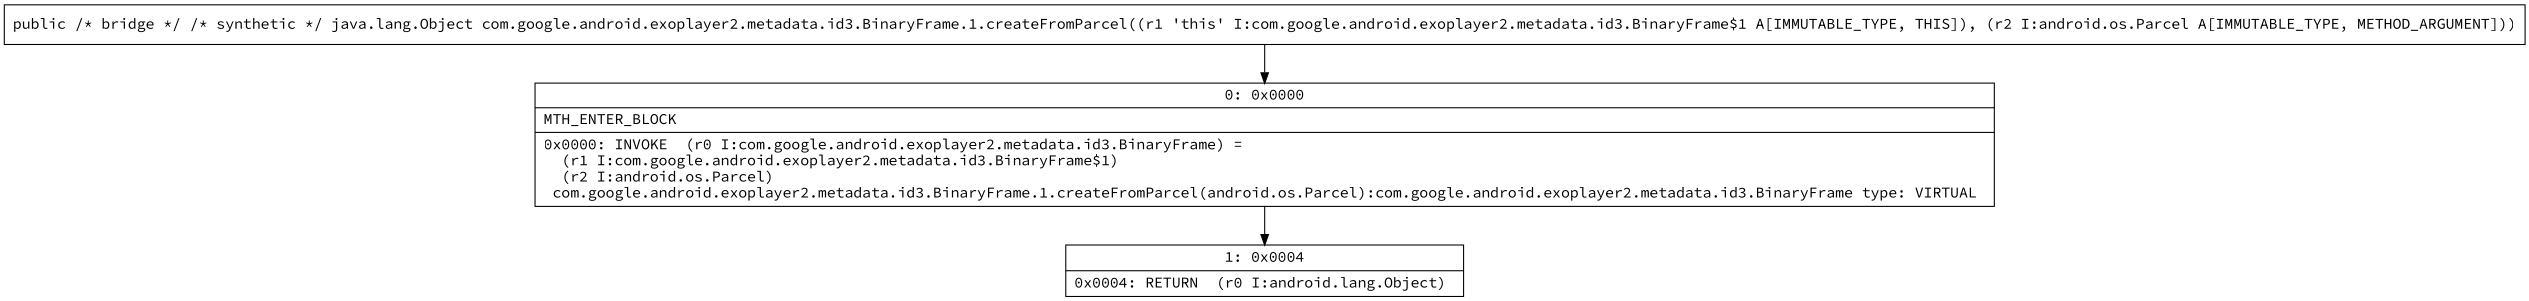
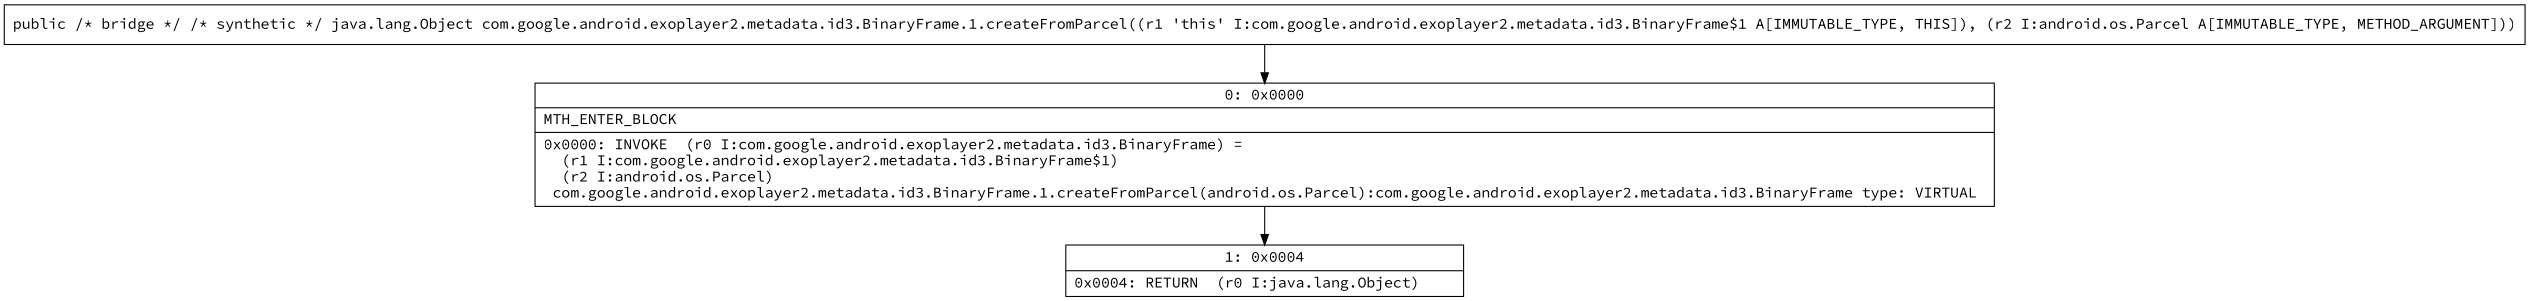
  digraph {
    fontname="Source Code Pro"
    node [shape=record fontname="Source Code Pro"]
    edge [fontname="Source Code Pro"]
    n1 [label="{0\:\ 0x0000|MTH_ENTER_BLOCK\l|0x0000: INVOKE  (r0 I:com.google.android.exoplayer2.metadata.id3.BinaryFrame) = \l  (r1 I:com.google.android.exoplayer2.metadata.id3.BinaryFrame$1)\l  (r2 I:android.os.Parcel)\l com.google.android.exoplayer2.metadata.id3.BinaryFrame.1.createFromParcel(android.os.Parcel):com.google.android.exoplayer2.metadata.id3.BinaryFrame type: VIRTUAL \l}"]
-   n2 [label="{1\:\ 0x0004|0x0004: RETURN  (r0 I:android.lang.Object) \l}"]
+   n2 [label="{1\:\ 0x0004|0x0004: RETURN  (r0 I:java.lang.Object) \l}"]
    n3 [label="{public \/* bridge *\/ \/* synthetic *\/ java.lang.Object com.google.android.exoplayer2.metadata.id3.BinaryFrame.1.createFromParcel((r1 'this' I:com.google.android.exoplayer2.metadata.id3.BinaryFrame$1 A[IMMUTABLE_TYPE, THIS]), (r2 I:android.os.Parcel A[IMMUTABLE_TYPE, METHOD_ARGUMENT])) }"]
    n1 -> n2
    n3 -> n1
  }
